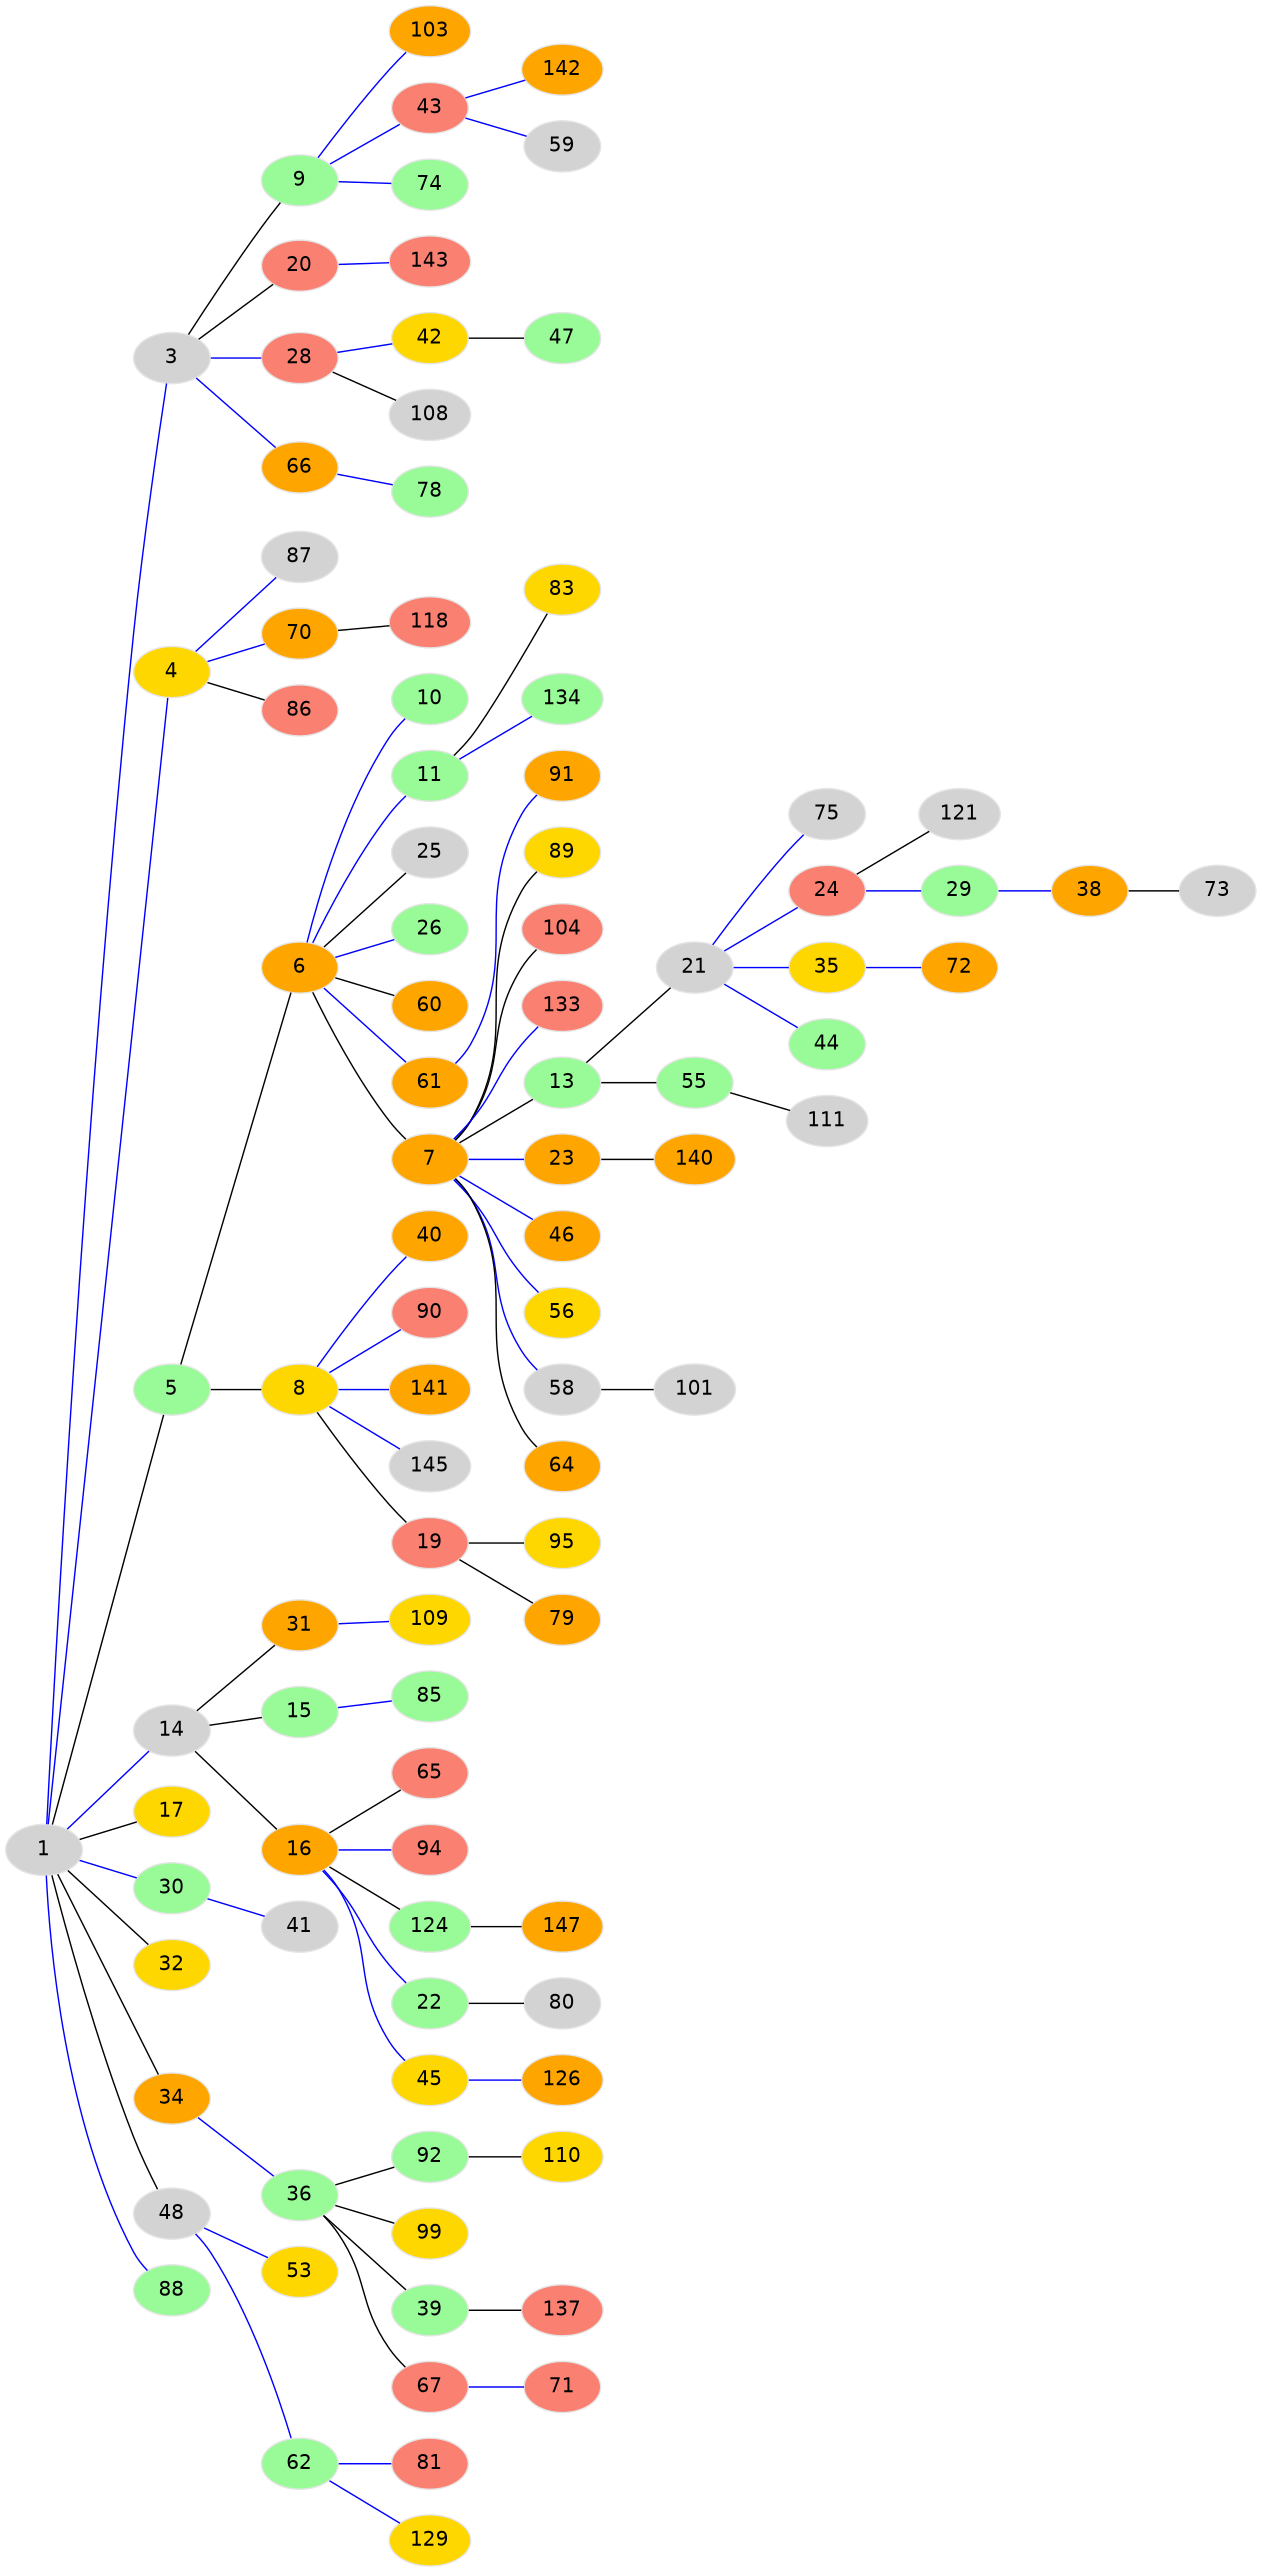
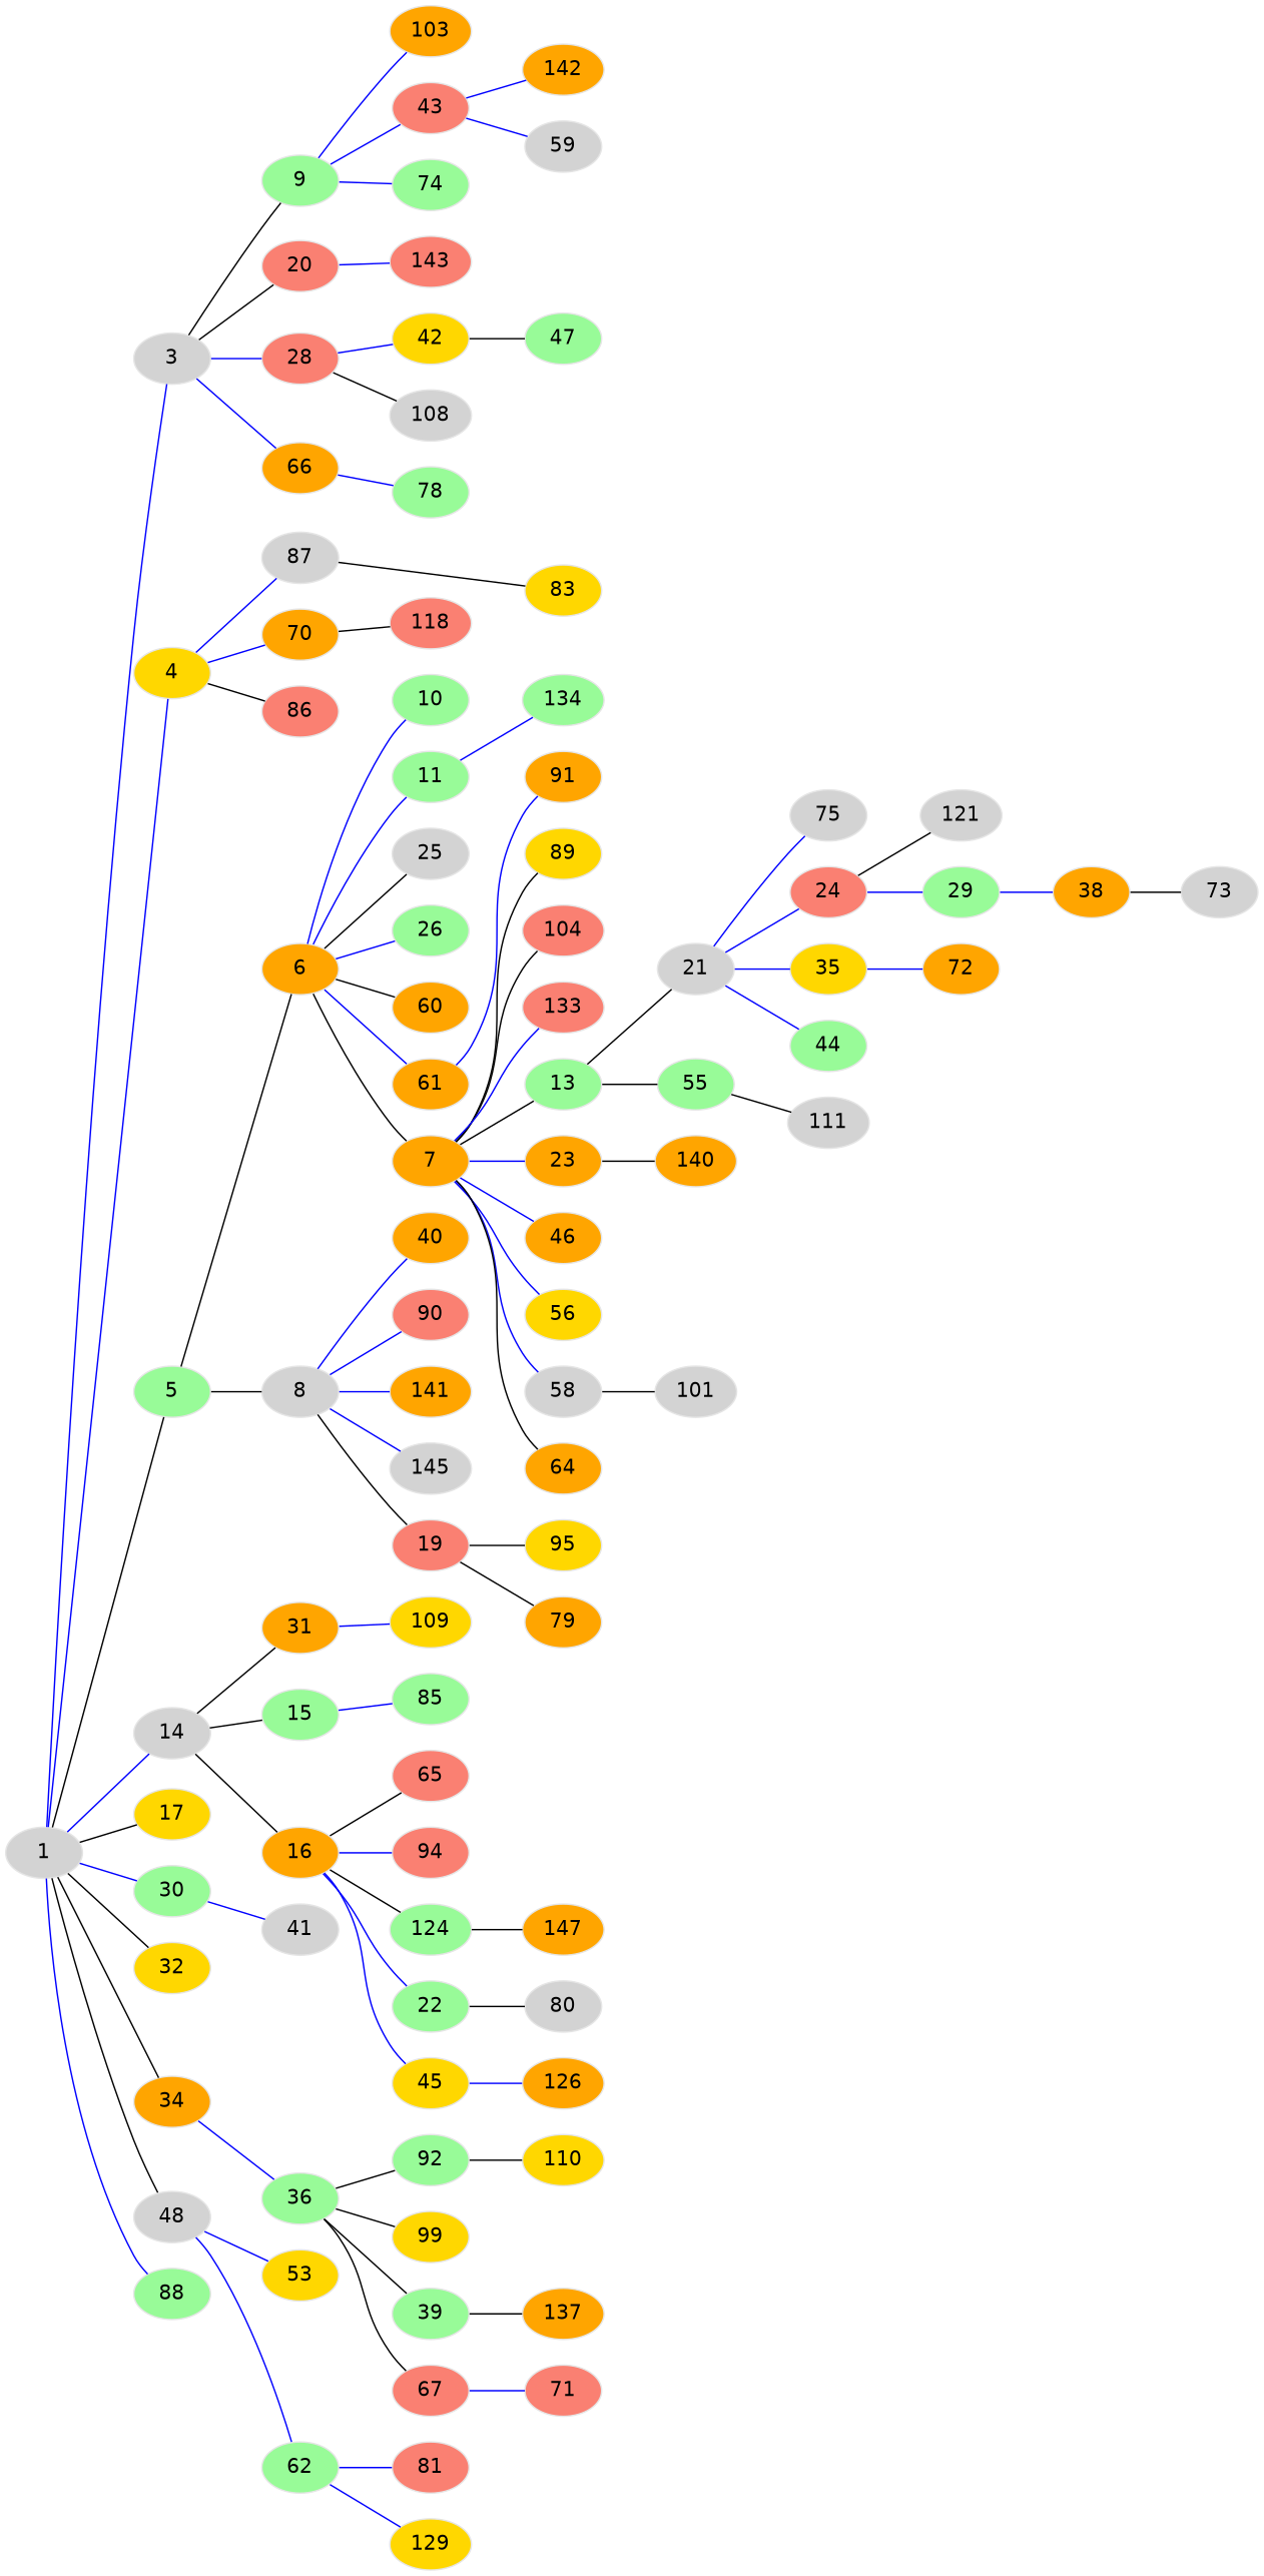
  graph {
    fontname="DejaVu Sans"
    rankdir=LR
    node [color=gray90 fillcolor=orange fontname="DejaVu Sans" style=filled]
    edge [color=blue fontname="DejaVu Sans"]
    1 [fillcolor=lightgrey super="+2"]
    3 [fillcolor=lightgrey]
    4 [fillcolor=gold super="+52"]
    5 [fillcolor=palegreen]
    14 [fillcolor=lightgrey super="+128"]
    17 [fillcolor=gold super="+84"]
    30 [fillcolor=palegreen super="+146"]
    32 [fillcolor=gold super="+37"]
    34 [super="+69"]
    48 [fillcolor=lightgrey super="+136"]
    88 [fillcolor=palegreen]
    9 [fillcolor=palegreen]
    20 [fillcolor=salmon super="+96"]
    28 [fillcolor=salmon super="+106"]
    66 [super="+68"]
    70 [super="+93"]
    86 [fillcolor=salmon super="+135"]
    87 [fillcolor=lightgrey]
    6 [super="+131"]
-   8 [fillcolor=gold super="+71"]
+   8 [fillcolor=lightgrey super="+71"]
    15 [fillcolor=palegreen super="+100"]
    16 [super="+18"]
    31 [super="+60"]
    41 [fillcolor=lightgrey]
    36 [fillcolor=palegreen super="+49"]
    53 [fillcolor=gold]
    62 [fillcolor=palegreen super="+77"]
    43 [fillcolor=salmon super="+51"]
    74 [fillcolor=palegreen]
    103 [super="+112"]
    143 [fillcolor=salmon]
    42 [fillcolor=gold super="+120"]
    108 [fillcolor=lightgrey]
    78 [fillcolor=palegreen super="+97"]
    118 [fillcolor=salmon]
    7 [super="+12"]
    10 [fillcolor=palegreen super="+132"]
    11 [fillcolor=palegreen super="+54"]
    25 [fillcolor=lightgrey]
    26 [fillcolor=palegreen]
    n41 [label=60]
    61
    19 [fillcolor=salmon super="+27"]
    40 [super="+122"]
    90 [fillcolor=salmon]
    141
    145 [fillcolor=lightgrey]
    13 [fillcolor=palegreen super="+138"]
    23 [super="+33"]
    46
    56 [fillcolor=gold super="+63"]
    58 [fillcolor=lightgrey super="+105"]
    64
    89 [fillcolor=gold]
    104 [fillcolor=salmon]
    133 [fillcolor=salmon]
    83 [fillcolor=gold]
    134 [fillcolor=palegreen]
    91 [super="+102"]
    21 [fillcolor=lightgrey super="+125"]
    55 [fillcolor=palegreen]
    140
    101 [fillcolor=lightgrey]
    79 [super="+123"]
    95 [fillcolor=gold super="+98"]
    59 [fillcolor=lightgrey]
    142
    24 [fillcolor=salmon super="+117"]
    35 [fillcolor=gold super="+113"]
    44 [fillcolor=palegreen]
    75 [fillcolor=lightgrey super="+148"]
    111 [fillcolor=lightgrey]
    85 [fillcolor=palegreen]
    22 [fillcolor=palegreen super="+139"]
    45 [fillcolor=gold super="+130"]
    65 [fillcolor=salmon]
    94 [fillcolor=salmon]
    124 [fillcolor=palegreen]
    109 [fillcolor=gold super="+144"]
    80 [fillcolor=lightgrey]
    126
    147
    29 [fillcolor=palegreen super="+127"]
    121 [fillcolor=lightgrey]
    72
    38 [super="+116"]
    47 [fillcolor=palegreen super="+82"]
    73 [fillcolor=lightgrey]
    39 [fillcolor=palegreen super="+115"]
    67 [fillcolor=salmon]
    92 [fillcolor=palegreen]
    99 [fillcolor=gold super="+119"]
-   137 [fillcolor=salmon]
+   137
    n94 [fillcolor=salmon label=71]
    110 [fillcolor=gold super="+114"]
    81 [fillcolor=salmon super="+107"]
    129 [fillcolor=gold]
    1 -- 3
    1 -- 4
    1 -- 5 [color=black]
    1 -- 14
    1 -- 17 [color=black]
    1 -- 30
    1 -- 32 [color=black]
    1 -- 34 [color=black]
    1 -- 48 [color=black]
    1 -- 88
    3 -- 9 [color=black]
    3 -- 20 [color=black]
    3 -- 28
    3 -- 66
    4 -- 70
    4 -- 86 [color=black]
    4 -- 87
    5 -- 6 [color=black]
    5 -- 8 [color=black]
    14 -- 15 [color=black]
    14 -- 16 [color=black]
    14 -- 31 [color=black]
    30 -- 41
    34 -- 36
    48 -- 53
    48 -- 62
    9 -- 43
    9 -- 74
    9 -- 103
    20 -- 143
    28 -- 42
    28 -- 108 [color=black]
    66 -- 78
    70 -- 118 [color=black]
    6 -- 7 [color=black]
    6 -- 10
    6 -- 11
    6 -- 25 [color=black]
    6 -- 26
    6 -- n41 [color=black]
    6 -- 61
    8 -- 19 [color=black]
    8 -- 40
    8 -- 90
    8 -- 141
    8 -- 145
    15 -- 85
    16 -- 22
    16 -- 45
    16 -- 65 [color=black]
    16 -- 94
    16 -- 124 [color=black]
    31 -- 109
    36 -- 39 [color=black]
    36 -- 67 [color=black]
    36 -- 92 [color=black]
    36 -- 99 [color=black]
    62 -- 81
    62 -- 129
    43 -- 59
    43 -- 142
    42 -- 47 [color=black]
    7 -- 13 [color=black]
    7 -- 23
    7 -- 46
    7 -- 56
    7 -- 58
    7 -- 64 [color=black]
    7 -- 89 [color=black]
    7 -- 104 [color=black]
    7 -- 133
-   11 -- 83 [color=black]
+   87 -- 83 [color=black]
    11 -- 134
    61 -- 91
    19 -- 79 [color=black]
    19 -- 95 [color=black]
    13 -- 21 [color=black]
    13 -- 55 [color=black]
    23 -- 140 [color=black]
    58 -- 101 [color=black]
    21 -- 24
    21 -- 35
    21 -- 44
    21 -- 75
    55 -- 111 [color=black]
    24 -- 29
    24 -- 121 [color=black]
    35 -- 72
    22 -- 80 [color=black]
    45 -- 126
    124 -- 147 [color=black]
    29 -- 38
    38 -- 73 [color=black]
    39 -- 137 [color=black]
    67 -- n94
    92 -- 110 [color=black]
  }
